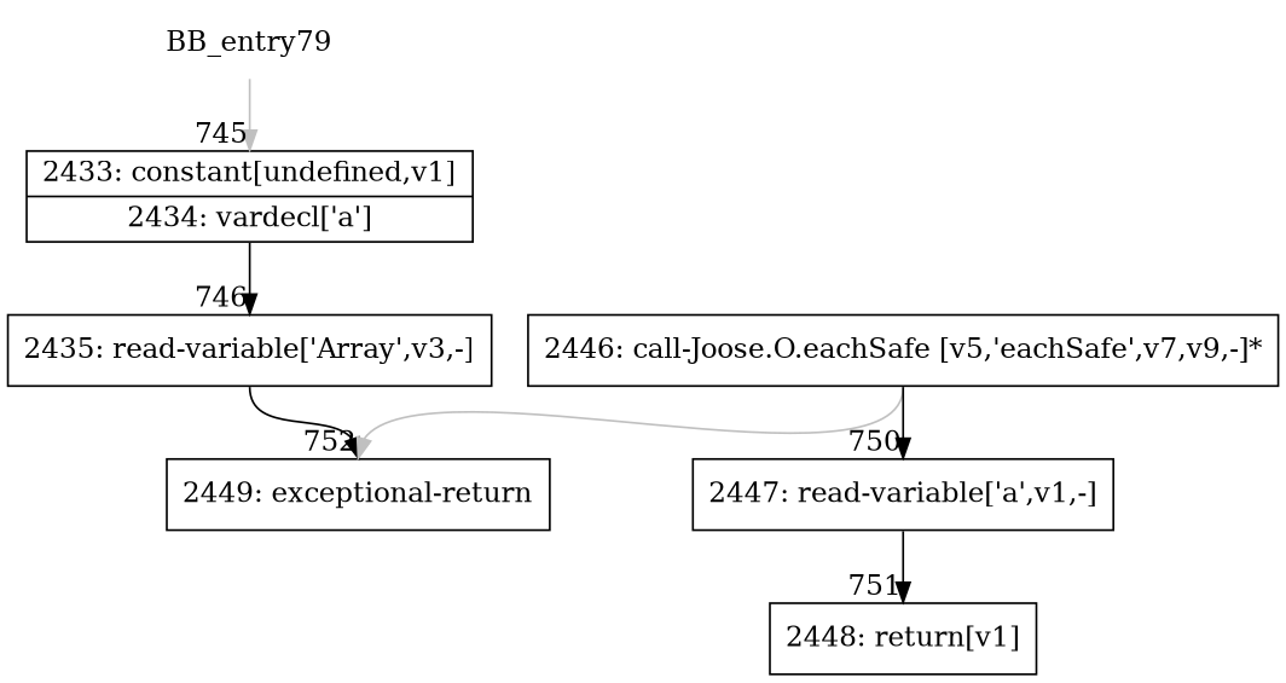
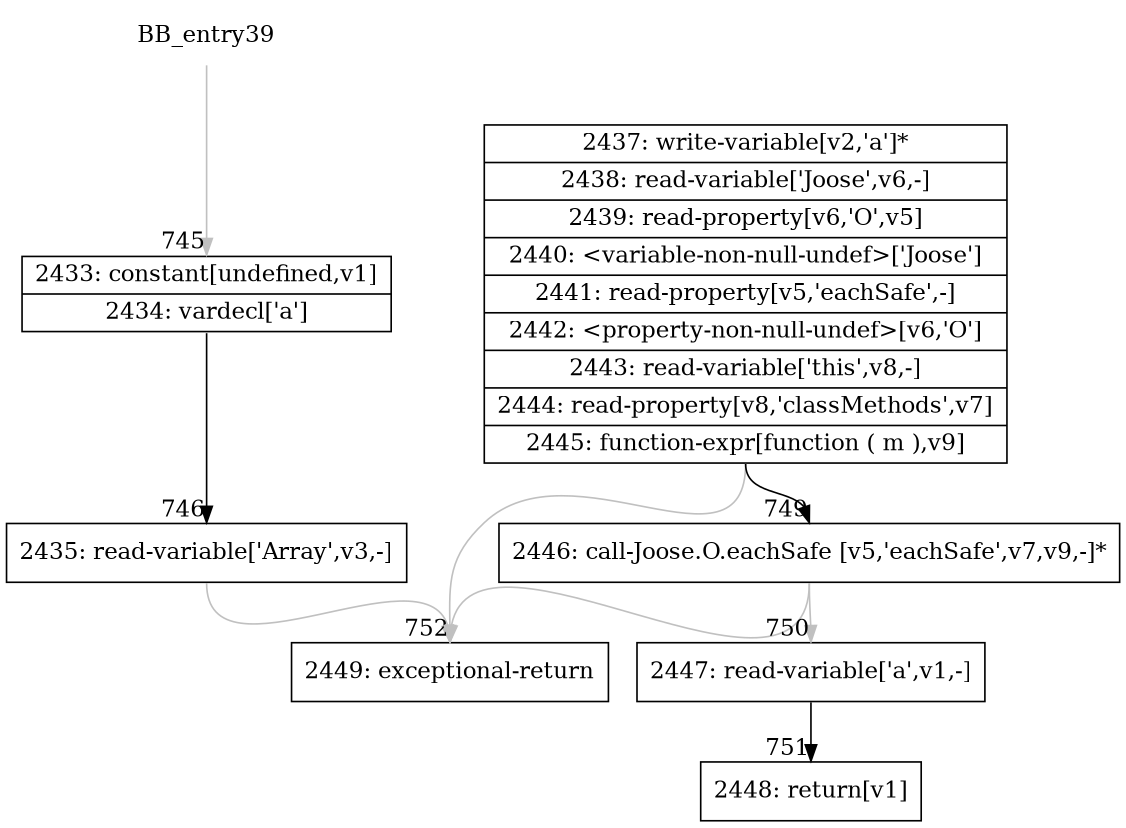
  digraph {
    rankdir=TD
    node [shape=record]
    edge [headport=n tailport=s]
-   BB_entry79 [shape=none]
+   BB_entry79 [shape=none label=BB_entry39]
    n2 [label="{2433: constant[undefined,v1]|2434: vardecl['a']}"]
    n3 [label="{2435: read-variable['Array',v3,-]}"]
    n4 [label="{2449: exceptional-return}"]
+   n5 [label="{2437: write-variable[v2,'a']*|2438: read-variable['Joose',v6,-]|2439: read-property[v6,'O',v5]|2440: \<variable-non-null-undef\>['Joose']|2441: read-property[v5,'eachSafe',-]|2442: \<property-non-null-undef\>[v6,'O']|2443: read-variable['this',v8,-]|2444: read-property[v8,'classMethods',v7]|2445: function-expr[function ( m ),v9]}"]
    n6 [label="{2446: call-Joose.O.eachSafe [v5,'eachSafe',v7,v9,-]*}"]
    n7 [label="{2447: read-variable['a',v1,-]}"]
    n8 [label="{2448: return[v1]}"]
    BB_entry79 -> n2 [color=gray headlabel="    745"]
    n2 -> n3 [headlabel="      746"]
-   n3 -> n4 [color=black headlabel="      752"]
+   n3 -> n4 [color=gray headlabel="      752"]
+   n5 -> n4 [color=gray]
+   n5 -> n6 [headlabel="      749"]
    n6 -> n4 [color=gray]
-   n6 -> n7 [headlabel="      750"]
+   n6 -> n7 [headlabel="      750" color=gray]
    n7 -> n8 [headlabel="      751"]
  }
